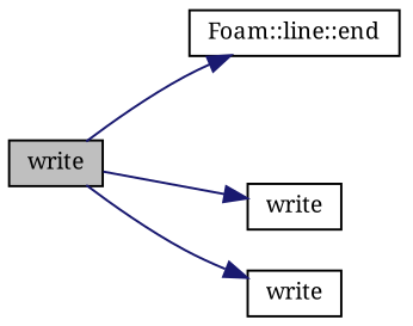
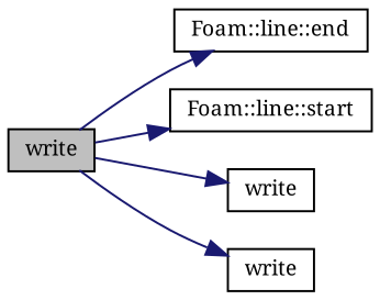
  digraph {
    rankdir=LR
    fontname="Noto Serif"
    node [color=black fontname="Noto Serif" fontsize=10 shape=record]
    edge [color=midnightblue fontname="Noto Serif" fontsize=10 labelfontname=FreeSans labelfontsize=10 style=solid]
    n1 [fillcolor=grey75 fontcolor=black height=0.2 label=write style=filled width=0.4]
    n2 [height=0.2 label="Foam::line::end" width=0.4]
+   n3 [height=0.2 label="Foam::line::start" width=0.4]
    n4 [height=0.2 label=write width=0.4]
    n5 [height=0.2 label=write width=0.4]
    n1 -> n2
+   n1 -> n3
    n1 -> n4
    n1 -> n5
  }
